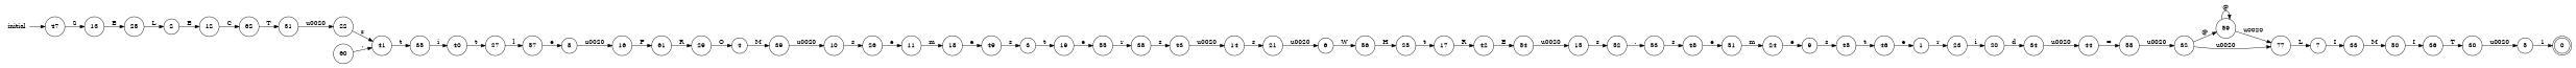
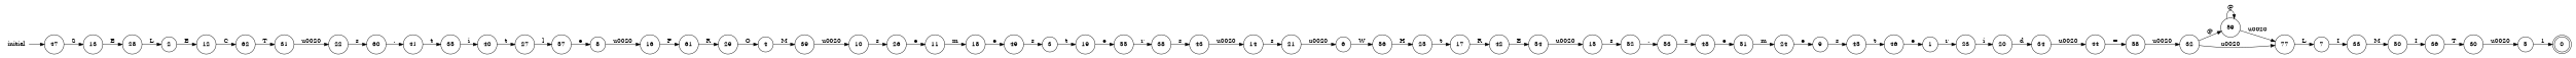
  digraph {
    rankdir=LR
    node [shape=circle]
    0 [shape=doublecircle]
    1
    23
    20
    34
    2
    12
    62
    31
    3
    19
    55
    38
    4
    39
    10
    26
    5
    6
    56
    25
    17
    7
    33
    50
    36
    8
    16
    61
    29
    9
    45
    46
    11
    18
    49
    22
    13
    28
    14
    21
    15
    52
    53
    48
    42
    54
    43
    44
    58
    60
    41
    35
    24
    27
    57
    30
    32
    59
    n60 [label=77]
    40
    47
    initial [shape=plaintext]
    51
    1 -> 23 [label=r]
    23 -> 20 [label=i]
    20 -> 34 [label=d]
    34 -> 44 [label="\u0020"]
    2 -> 12 [label=E]
    12 -> 62 [label=C]
    62 -> 31 [label=T]
    31 -> 22 [label="\u0020"]
    3 -> 19 [label=t]
    19 -> 55 [label=e]
    55 -> 38 [label=r]
    38 -> 43 [label=s]
    4 -> 39 [label=M]
    39 -> 10 [label="\u0020"]
    10 -> 26 [label=s]
    26 -> 11 [label=e]
    5 -> 0 [label=1]
    6 -> 56 [label=W]
    56 -> 25 [label=H]
    25 -> 17 [label=t]
    17 -> 42 [label=R]
    7 -> 33 [label=I]
    33 -> 50 [label=M]
    50 -> 36 [label=I]
    36 -> 30 [label=T]
    8 -> 16 [label="\u0020"]
    16 -> 61 [label=F]
    61 -> 29 [label=R]
    29 -> 4 [label=O]
    9 -> 45 [label=s]
    45 -> 46 [label=t]
    46 -> 1 [label=e]
    11 -> 18 [label=m]
    18 -> 49 [label=e]
    49 -> 3 [label=s]
-   22 -> 41 [label=s]
+   22 -> 60 [label=s]
    13 -> 28 [label=E]
    28 -> 2 [label=L]
    14 -> 21 [label=s]
    21 -> 6 [label="\u0020"]
    15 -> 52 [label=s]
    52 -> 53 [label="."]
    53 -> 48 [label=s]
    48 -> 51 [label=e]
    42 -> 54 [label=E]
    54 -> 15 [label="\u0020"]
    43 -> 14 [label="\u0020"]
    44 -> 58 [label="="]
    58 -> 32 [label="\u0020"]
    60 -> 41 [label="."]
    41 -> 35 [label=t]
    35 -> 40 [label=i]
    24 -> 9 [label=e]
    27 -> 57 [label=l]
    57 -> 8 [label=e]
    30 -> 5 [label="\u0020"]
    32 -> 59 [label="@"]
    32 -> n60 [label="\u0020"]
    59 -> 59 [label="@"]
    59 -> n60 [label="\u0020"]
    n60 -> 7 [label=L]
    40 -> 27 [label=t]
    47 -> 13 [label=S]
    initial -> 47
    51 -> 24 [label=m]
  }
